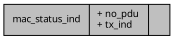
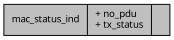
  digraph {
    rankdir=LR
    fontname="Noto Sans"
-   n1 [color=black fillcolor=grey75 fontcolor=black fontname="Noto Sans" fontsize=10 height=0.2 label="{mac_status_ind\n|+ no_pdu\l+ tx_ind\l|}" shape=record style=filled width=0.4]
+   n1 [color=black fillcolor=grey75 fontcolor=black fontname="Noto Sans" fontsize=10 height=0.2 label="{mac_status_ind\n|+ no_pdu\l+ tx_status\l|}" shape=record style=filled width=0.4]
  }
